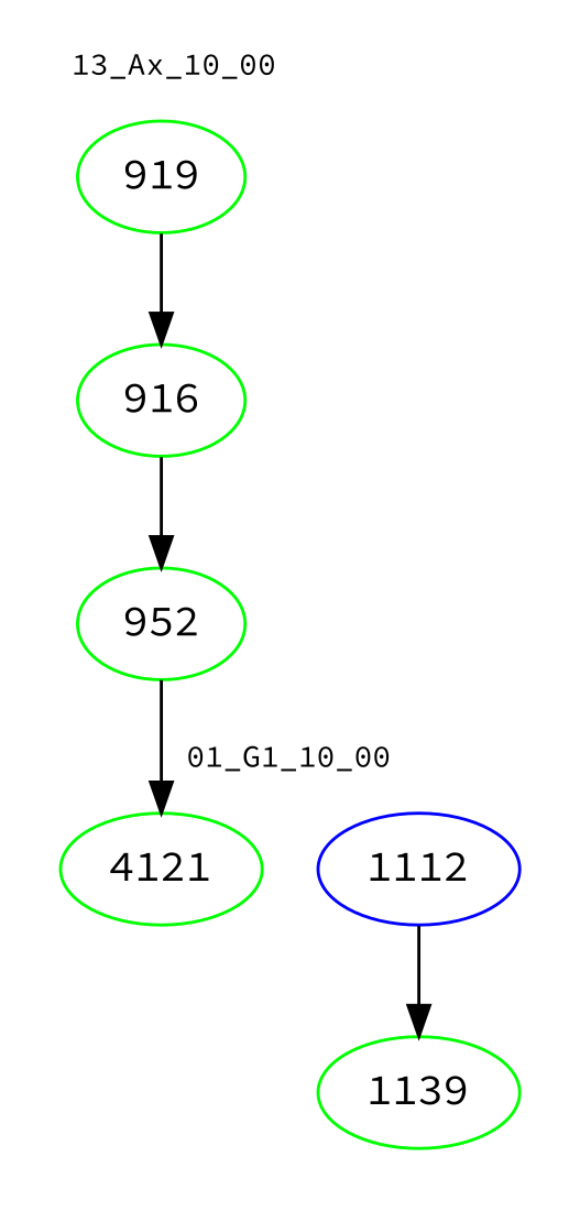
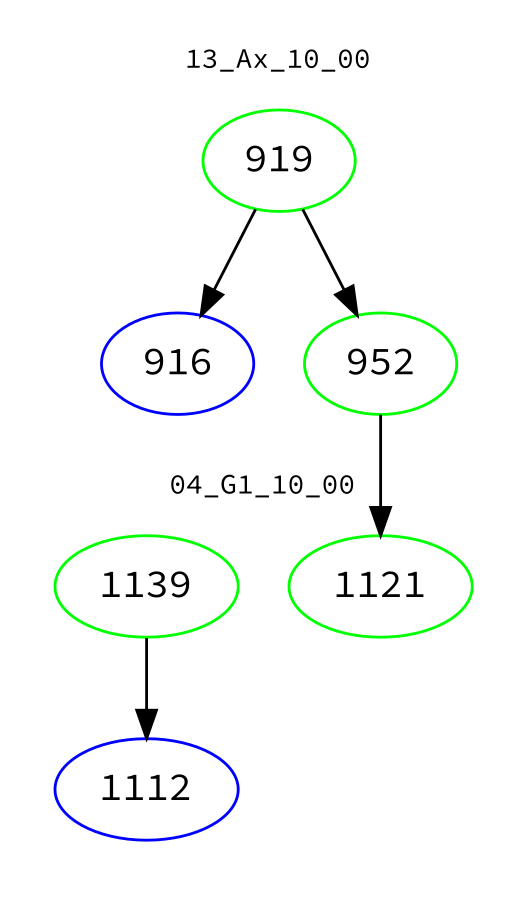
  digraph {
    fontname="Source Code Pro"
    node [color=green fontname="Source Code Pro"]
    edge [color=black fontname="Source Code Pro"]
-   n1 [label=916]
+   n1 [color=blue label=916]
    n2 [label=919]
    n3 [label=952]
    n4 [color=blue label=1112]
-   n5 [label=4121]
+   n5 [label=1121]
    n6 [label=1139]
    subgraph cluster_1 {
      color=white
      fontsize=10
      label="13_Ax_10_00"
      n1
      n2
      n3
    }
    subgraph cluster_2 {
      color=white
      fontsize=10
-     label="01_G1_10_00"
+     label="04_G1_10_00"
      n4
      n5
      n6
    }
-   n1 -> n3
+   n2 -> n3
    n2 -> n1
    n3 -> n5
-   n4 -> n6
+   n6 -> n4
  }
